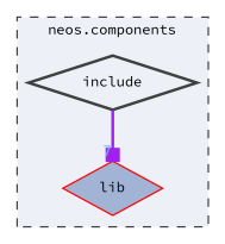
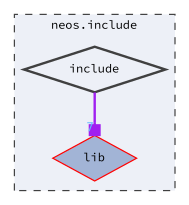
  digraph {
    compound=true
    fontname="Source Code Pro"
    node [fontname="Source Code Pro" fontsize=10 shape=diamond]
    n1 [color=red fillcolor="#a2b4d6" height=0.2 label=lib style=filled width=0.4]
    n2 [color=grey25 fillcolor="#edf0f7" height=0.2 label=include style="filled,bold" width=0.4]
    subgraph cluster_1 {
      bgcolor="#edf0f7"
      fontsize=10
-     label="neos.components"
+     label="neos.include"
      pencolor=grey25
      style="filled,dashed"
      n1
      n2
    }
    n2 -> n1 [color=purple fontcolor=steelblue1 fontname="Source Code Pro" fontsize=10 headlabel=7 labeldistance=1.5 labelfontname=Helvetica labelfontsize=10 style=bold arrowhead=box]
  }
